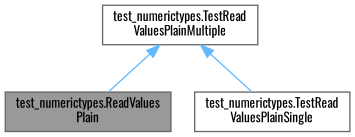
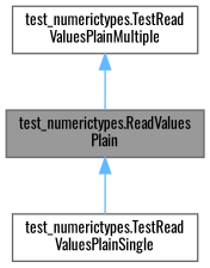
  digraph {
    fontname=Oswald
    rankdir=TB
    node [color=gray40 fillcolor=white fontname=Oswald fontsize=10 shape=box style=filled]
    edge [color=steelblue1 dir=back fontname=Oswald fontsize=10 labelfontname=Helvetica labelfontsize=10 style=solid]
    n1 [fillcolor=grey60 fontcolor=black height=0.2 label="test_numerictypes.ReadValues\lPlain" width=0.4]
    n2 [height=0.2 label="test_numerictypes.TestRead\lValuesPlainSingle" width=0.4]
    n3 [height=0.2 label="test_numerictypes.TestRead\lValuesPlainMultiple" width=0.4]
-   n3 -> n2
+   n1 -> n2
    n3 -> n1
  }
